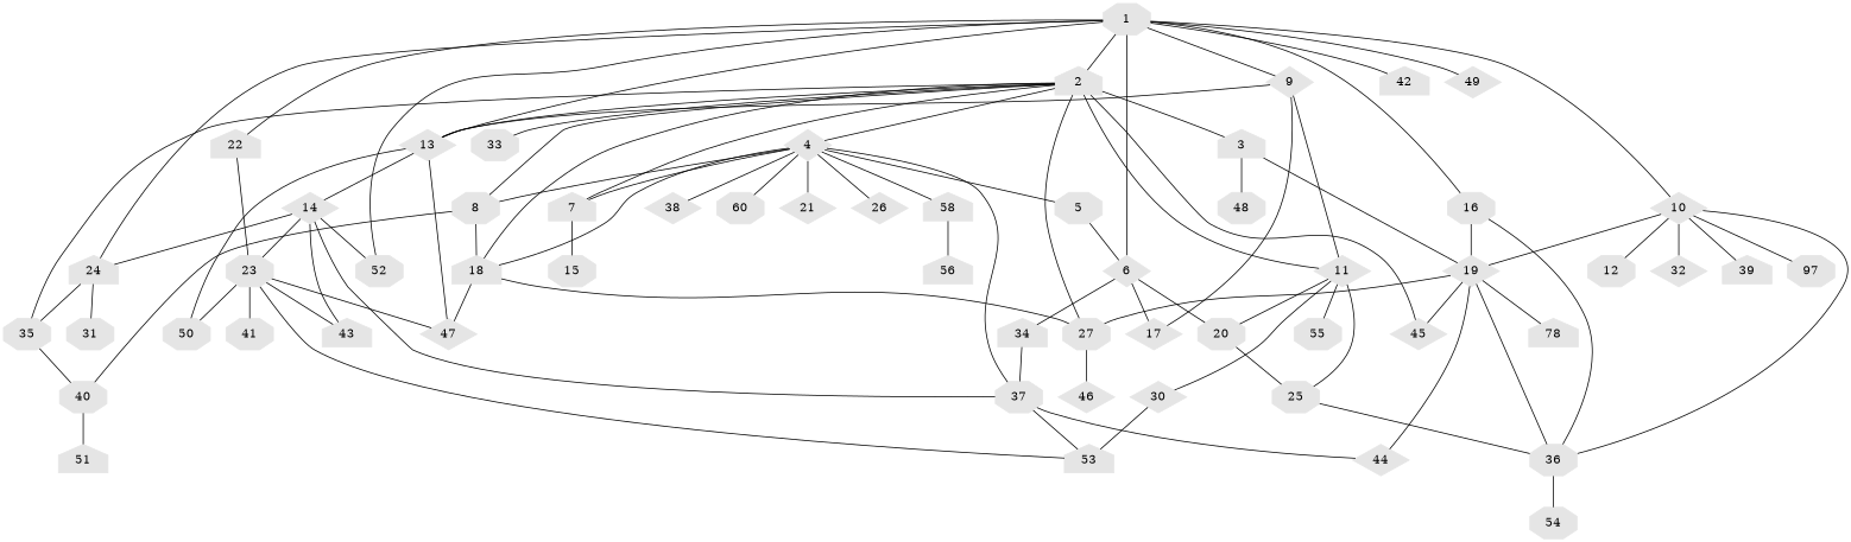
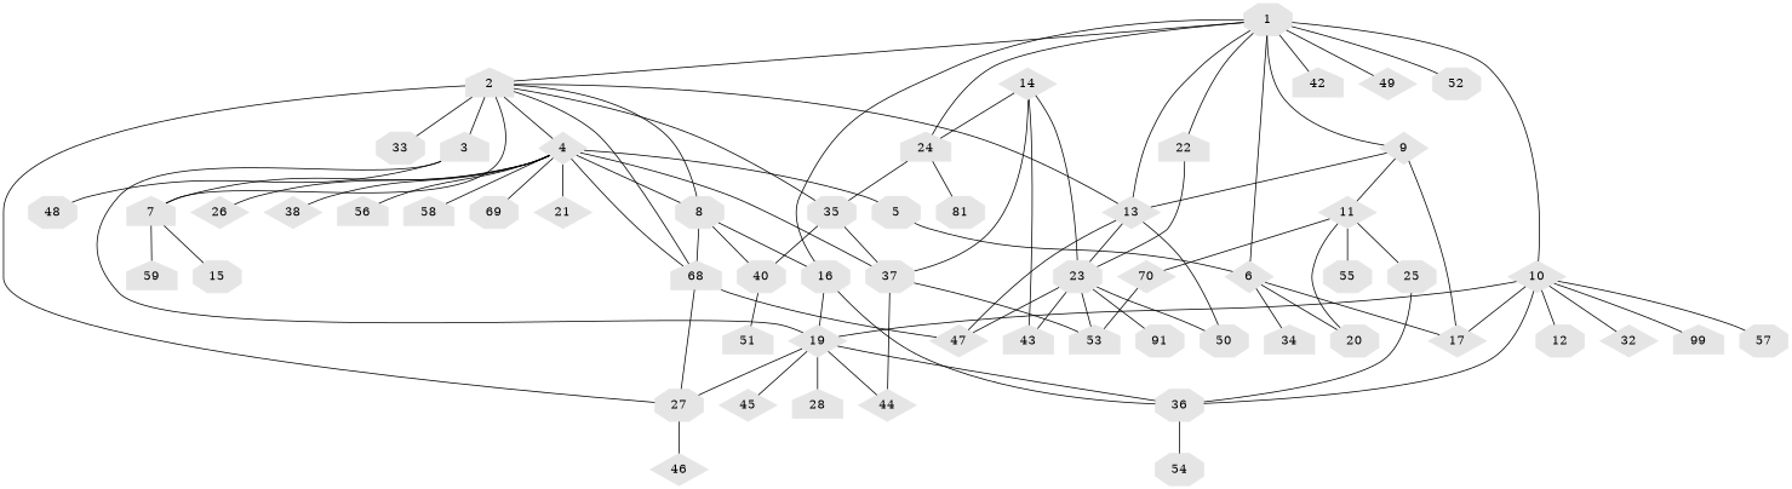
  graph {
    node [color=gray90 shape=octagon style=filled]
    edge [weight=1.0]
    2 [shape=house]
    1
    6 [shape=diamond]
    9 [shape=diamond]
    10 [shape=diamond]
    13 [shape=diamond]
    16
    22 [shape=house]
    24 [shape=house]
    42 [shape=house]
    49 [shape=diamond]
    52
    3 [shape=house]
    4 [shape=diamond]
    7 [shape=house]
    8
    11 [shape=diamond]
-   18 [shape=house]
+   18 [shape=house label=68]
    27
    33
    35
    45 [shape=diamond]
    17 [shape=diamond]
    20
    34 [shape=house]
    19 [shape=diamond]
    12
    32 [shape=diamond]
    36
-   39 [shape=house]
-   57 [label=97]
+   39 [shape=house label=99]
+   57
    14 [shape=diamond]
    47 [shape=diamond]
    50
    23
-   31
+   31 [label=81]
    48
    5
    21 [shape=diamond]
    26 [shape=diamond]
    37
    38 [shape=diamond]
    56 [shape=house]
    58 [shape=house]
-   60
+   60 [label=69]
    15
+   59 [shape=house]
    40
    25
-   30 [shape=diamond]
+   30 [shape=diamond label=70]
    55
    46 [shape=diamond]
-   28 [shape=house label=78]
+   28 [shape=house]
    44 [shape=diamond]
    53 [shape=house]
    51 [shape=house]
    54
    43 [shape=house]
-   41
+   41 [label=91]
    2 -- 13
    2 -- 3 [weight=6.0]
    2 -- 4
    2 -- 7
    2 -- 8
-   2 -- 11 [weight=2.0]
    2 -- 18 [weight=2.0]
    2 -- 27
    2 -- 33
    2 -- 35
-   2 -- 45
    1 -- 2
    1 -- 6
    1 -- 9
    1 -- 10
    1 -- 13
    1 -- 16
    1 -- 22
    1 -- 24
    1 -- 42 [weight=2.0]
    1 -- 49
    1 -- 52 [weight=2.0]
    6 -- 17
    6 -- 20
    6 -- 34
    9 -- 13
    9 -- 11
    9 -- 17 [weight=3.0]
+   10 -- 17
    10 -- 19
    10 -- 12
    10 -- 32
    10 -- 36
    10 -- 39
    10 -- 57
-   13 -- 14
+   13 -- 23
    13 -- 47
    13 -- 50
    16 -- 19
    16 -- 36
    22 -- 23
    24 -- 35
    24 -- 31
    3 -- 19
    3 -- 48
    4 -- 7
    4 -- 8
    4 -- 18
    4 -- 5
    4 -- 21
    4 -- 26
    4 -- 37
    4 -- 38
-   58 -- 56
+   4 -- 56
    4 -- 58
    4 -- 60
    7 -- 15
+   7 -- 59
+   8 -- 16
    8 -- 18 [weight=7.0]
    8 -- 40
    11 -- 20
    11 -- 25
    11 -- 30
    11 -- 55
    18 -- 27
    18 -- 47
    27 -- 46
-   34 -- 37
+   35 -- 37
    35 -- 40
-   20 -- 25 [weight=2.0]
    19 -- 27
    19 -- 45
    19 -- 36
    19 -- 28
    19 -- 44
    36 -- 54
    14 -- 24
-   14 -- 52
    14 -- 23
    14 -- 37
    14 -- 43
    23 -- 47 [weight=2.0]
    23 -- 50
    23 -- 53
    23 -- 43
    23 -- 41
    5 -- 6
    37 -- 44
    37 -- 53
    40 -- 51
    25 -- 36
    30 -- 53 [weight=2.0]
  }
